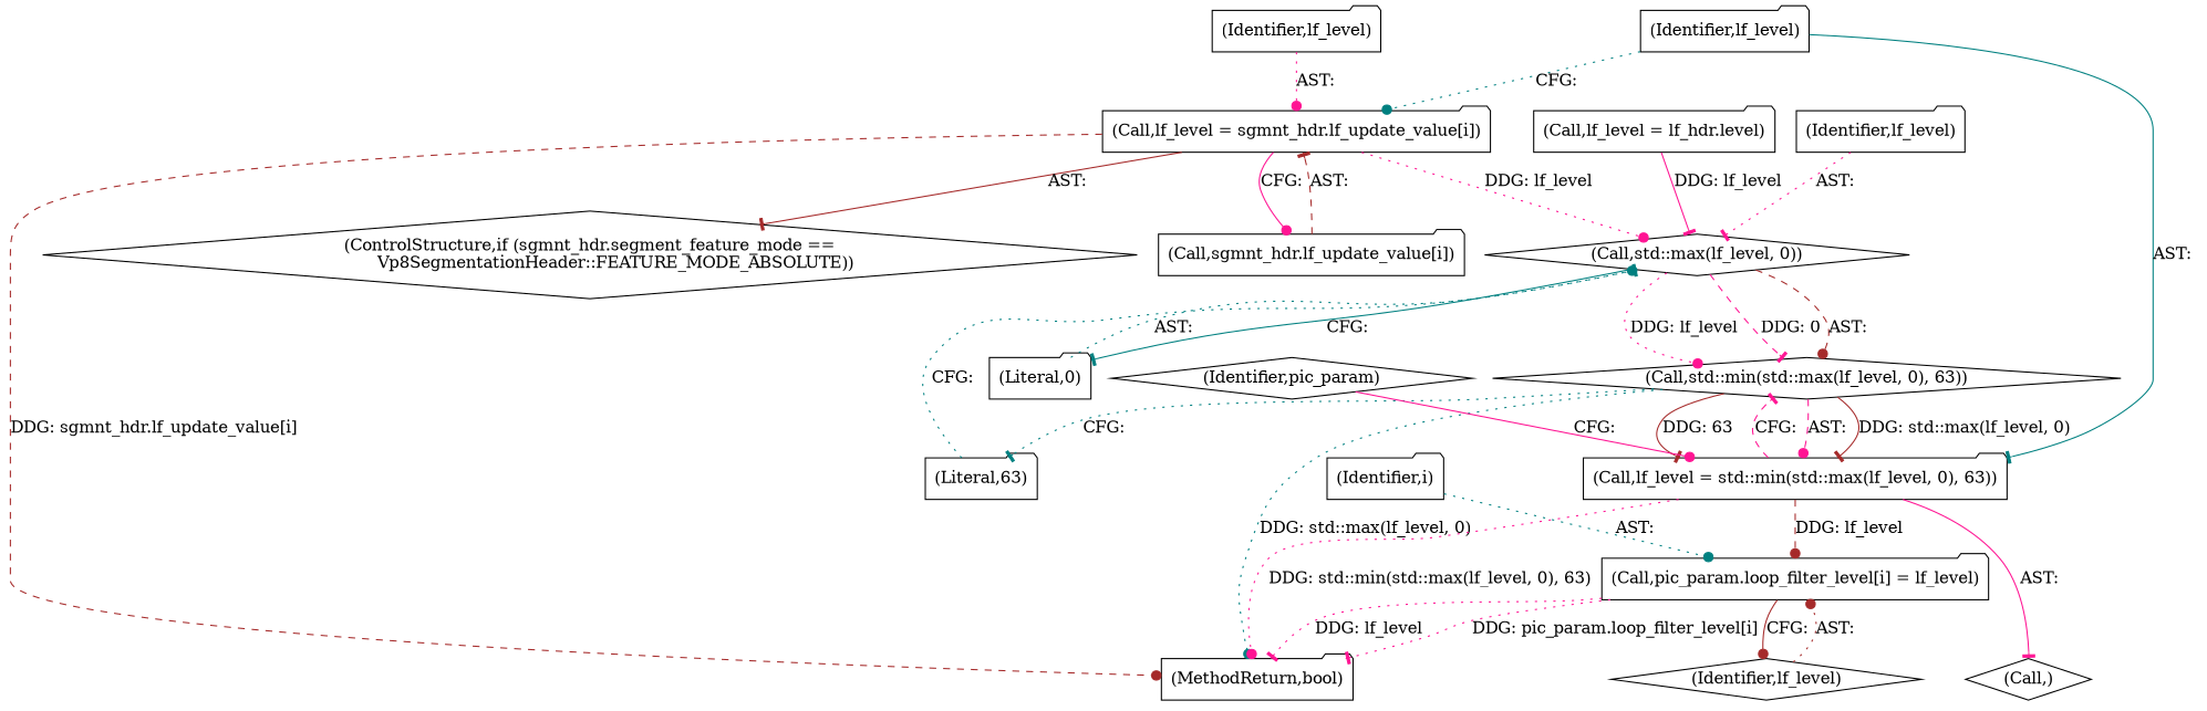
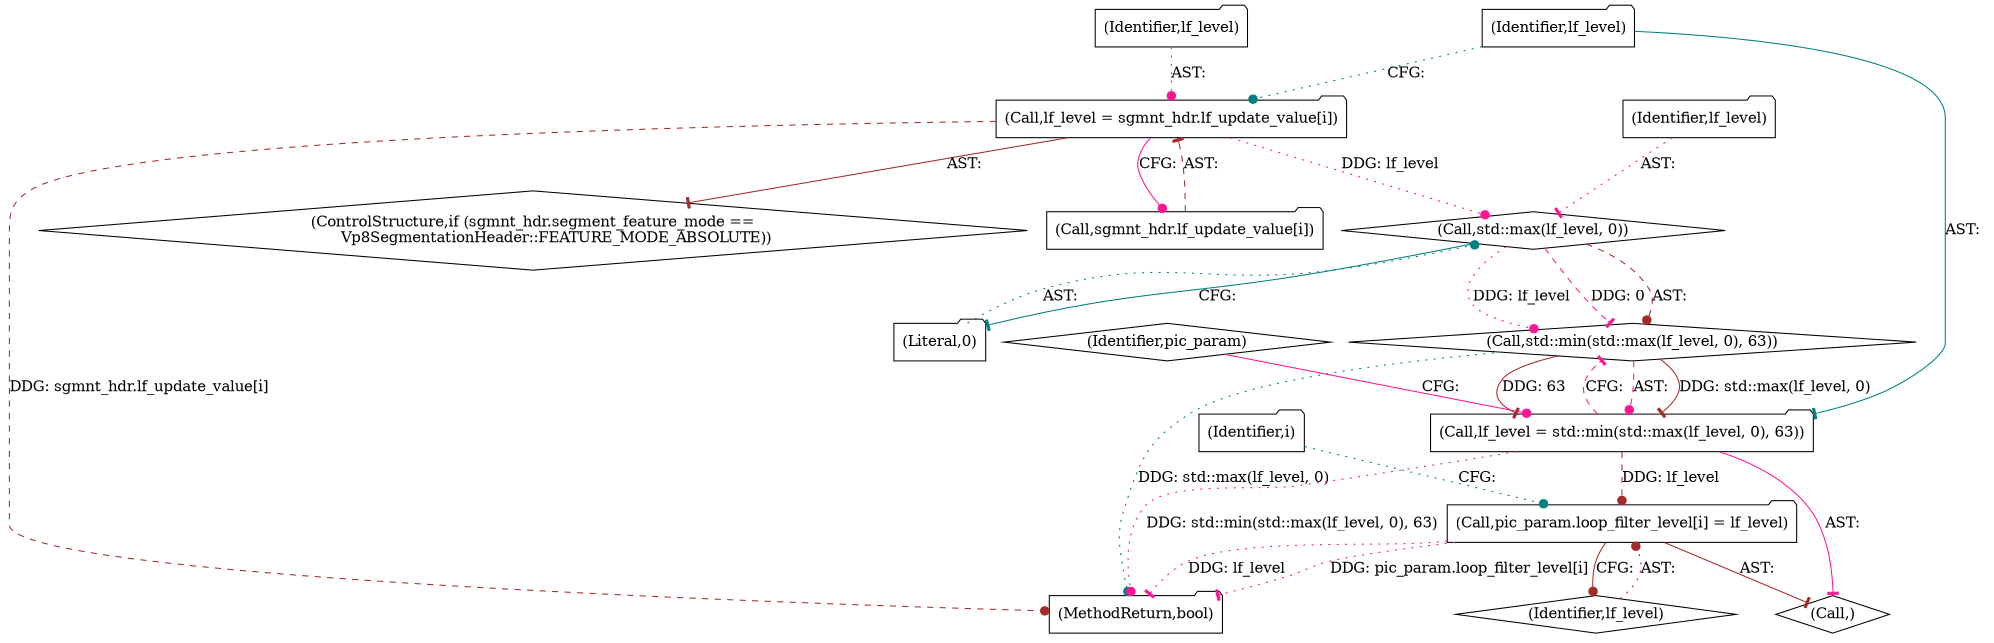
  digraph {
    node [shape=folder]
    edge [arrowhead=dot color=deeppink style=dotted]
    n1 [label="(Call,lf_level = sgmnt_hdr.lf_update_value[i])"]
    n2 [label="(Call,std::max(lf_level, 0))" shape=diamond]
    n3 [label="(MethodReturn,bool)"]
    n4 [label="(Call,sgmnt_hdr.lf_update_value[i])"]
    n5 [label="(ControlStructure,if (sgmnt_hdr.segment_feature_mode ==\n          Vp8SegmentationHeader::FEATURE_MODE_ABSOLUTE))" shape=diamond]
    n6 [label="(Call,std::min(std::max(lf_level, 0), 63))" shape=diamond]
    n7 [label="(Literal,0)"]
    n8 [label="(Call,lf_level = std::min(std::max(lf_level, 0), 63))"]
-   n9 [label="(Literal,63)"]
    n10 [label="(Call,pic_param.loop_filter_level[i] = lf_level)"]
    n11 [label="(Call,)" shape=diamond]
    n12 [label="(Identifier,lf_level)" shape=diamond]
    n13 [label="(Identifier,i)"]
    n14 [label="(Identifier,lf_level)"]
-   n15 [label="(Call,lf_level = lf_hdr.level)"]
    n16 [label="(Identifier,lf_level)"]
    n17 [label="(Identifier,pic_param)" shape=diamond]
    n18 [label="(Identifier,lf_level)"]
    n1 -> n2 [label="DDG: lf_level"]
    n1 -> n3 [color=brown label="DDG: sgmnt_hdr.lf_update_value[i]" style=dashed]
    n1 -> n4 [label="CFG: " style=solid]
    n1 -> n5 [arrowhead=tee color=brown label="AST: " style=solid]
    n2 -> n6 [color=brown label="AST: " style=dashed]
    n2 -> n6 [label="DDG: lf_level"]
    n2 -> n6 [arrowhead=tee label="DDG: 0" style=dashed]
    n2 -> n7 [arrowhead=tee color=teal label="CFG: " style=solid]
    n4 -> n1 [arrowhead=tee color=brown label="AST: " style=dashed]
    n6 -> n3 [color=teal label="DDG: std::max(lf_level, 0)"]
    n6 -> n8 [label="AST: " style=dashed]
    n6 -> n8 [arrowhead=tee color=brown label="DDG: std::max(lf_level, 0)" style=solid]
    n6 -> n8 [arrowhead=tee color=brown label="DDG: 63" style=solid]
-   n6 -> n9 [arrowhead=tee color=teal label="CFG: "]
    n7 -> n2 [color=teal label="AST: "]
    n8 -> n3 [label="DDG: std::min(std::max(lf_level, 0), 63)"]
    n8 -> n6 [arrowhead=tee label="CFG: " style=dashed]
    n8 -> n10 [color=brown label="DDG: lf_level" style=dashed]
    n8 -> n11 [arrowhead=tee label="AST: " style=solid]
-   n9 -> n2 [arrowhead=tee color=teal label="CFG: "]
    n10 -> n3 [arrowhead=tee label="DDG: lf_level"]
    n10 -> n3 [arrowhead=tee label="DDG: pic_param.loop_filter_level[i]"]
+   n10 -> n11 [arrowhead=tee color=brown label="AST: " style=solid]
    n10 -> n12 [color=brown label="CFG: " style=solid]
    n12 -> n10 [color=brown label="AST: "]
-   n13 -> n10 [color=teal label="AST: "]
+   n13 -> n10 [color=teal label="CFG: "]
    n14 -> n1 [label="AST: "]
-   n15 -> n2 [arrowhead=tee label="DDG: lf_level" style=solid]
    n16 -> n1 [color=teal label="CFG: "]
    n16 -> n8 [arrowhead=tee color=teal label="AST: " style=solid]
    n17 -> n8 [label="CFG: " style=solid]
    n18 -> n2 [arrowhead=tee label="AST: "]
  }
